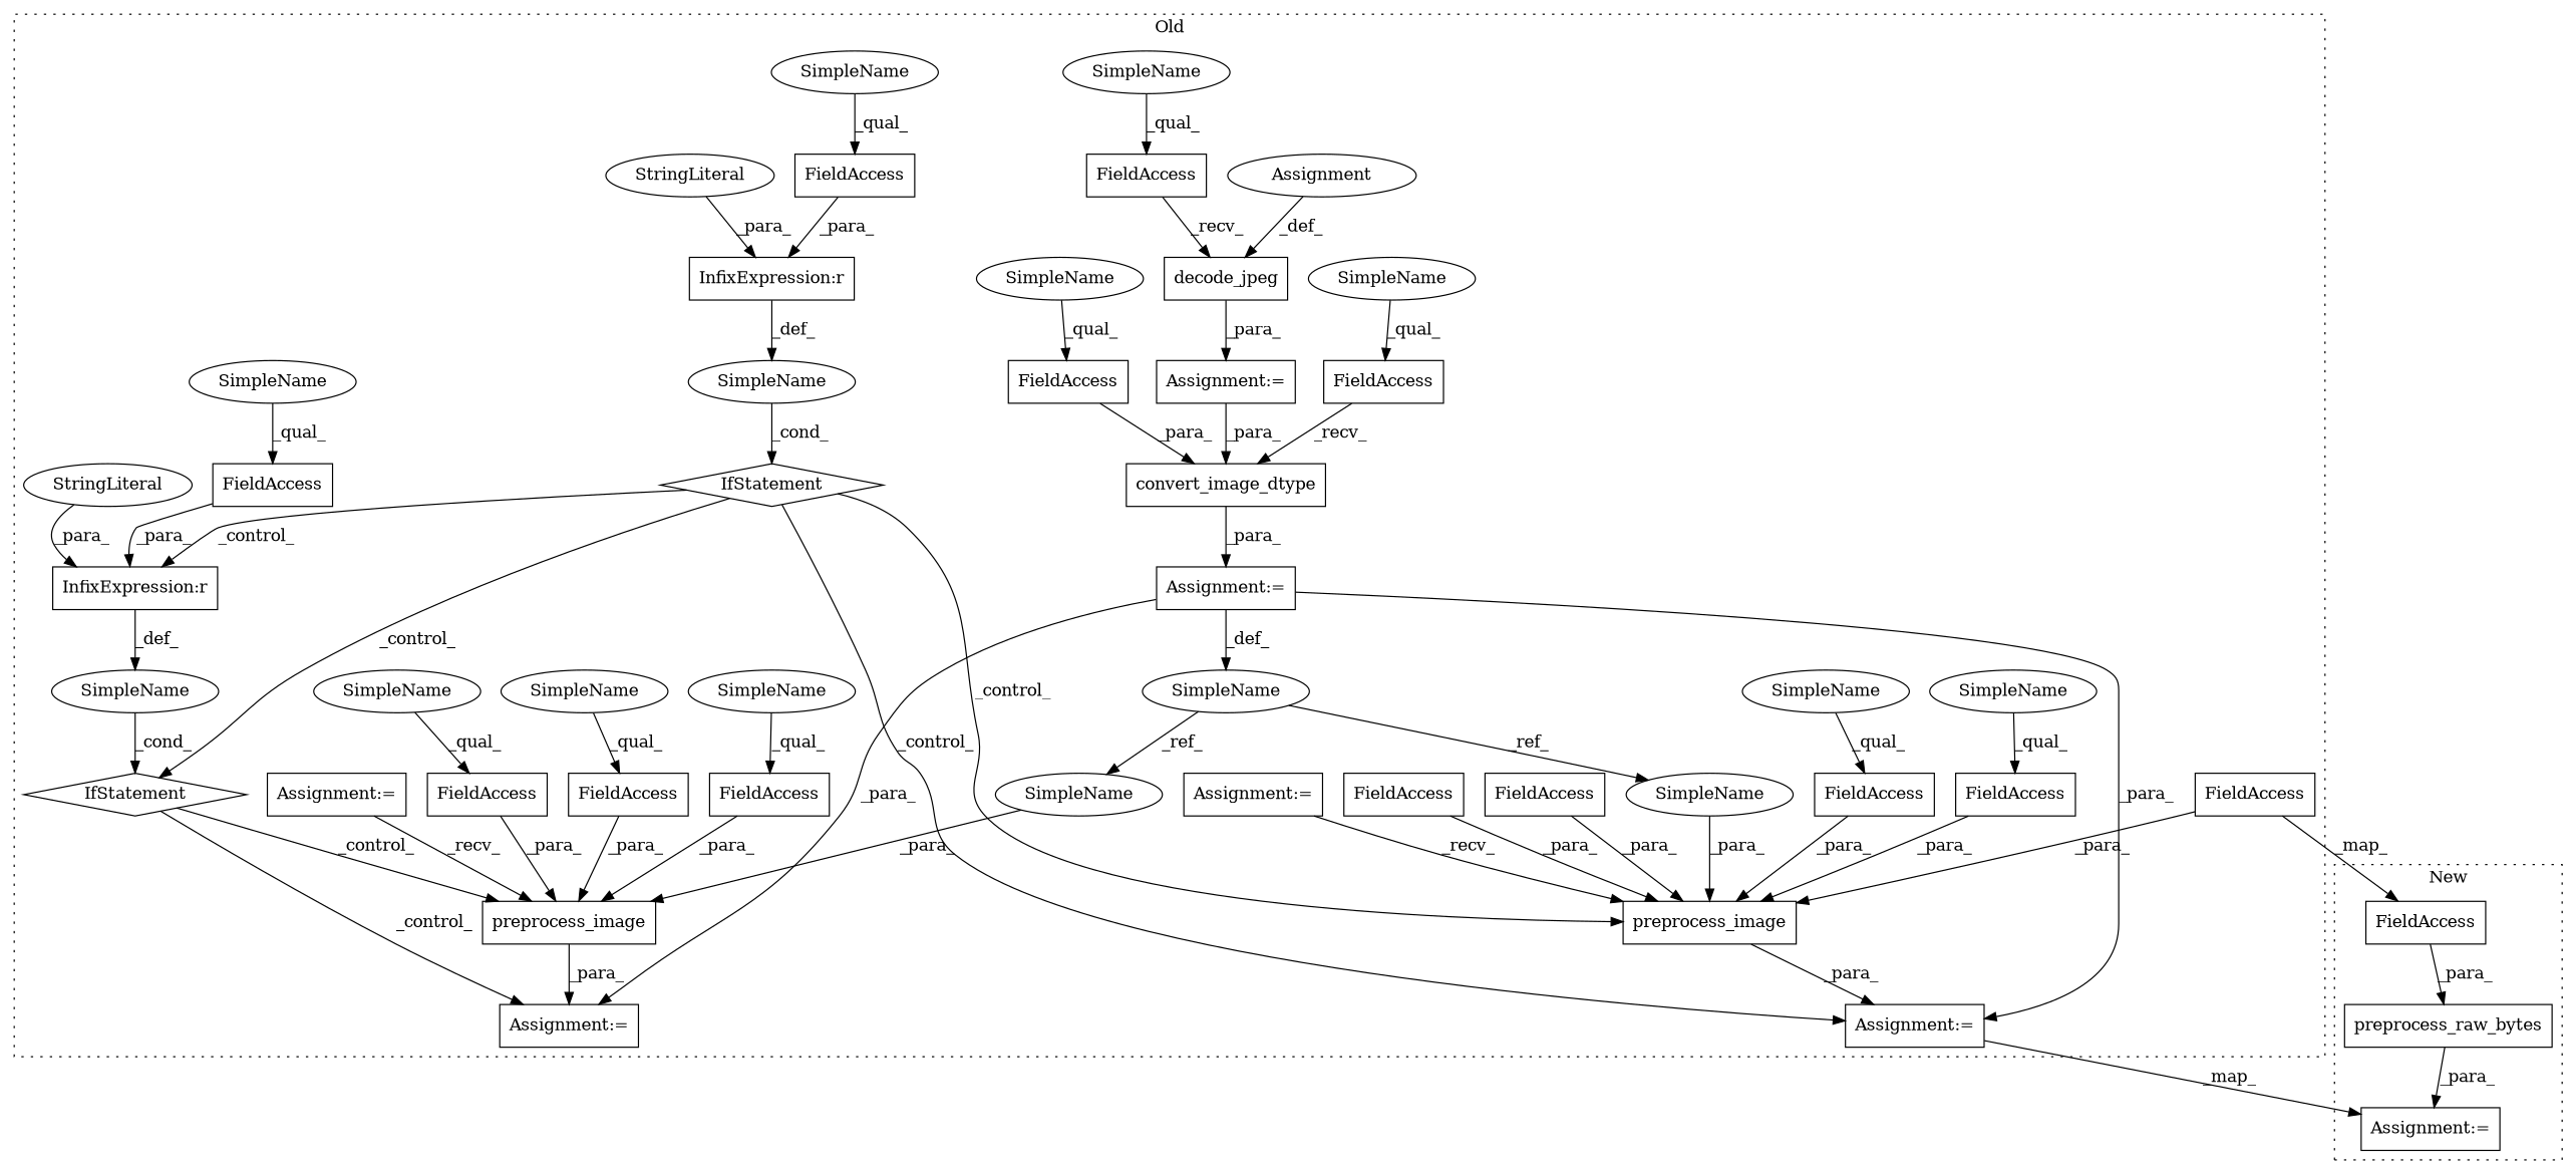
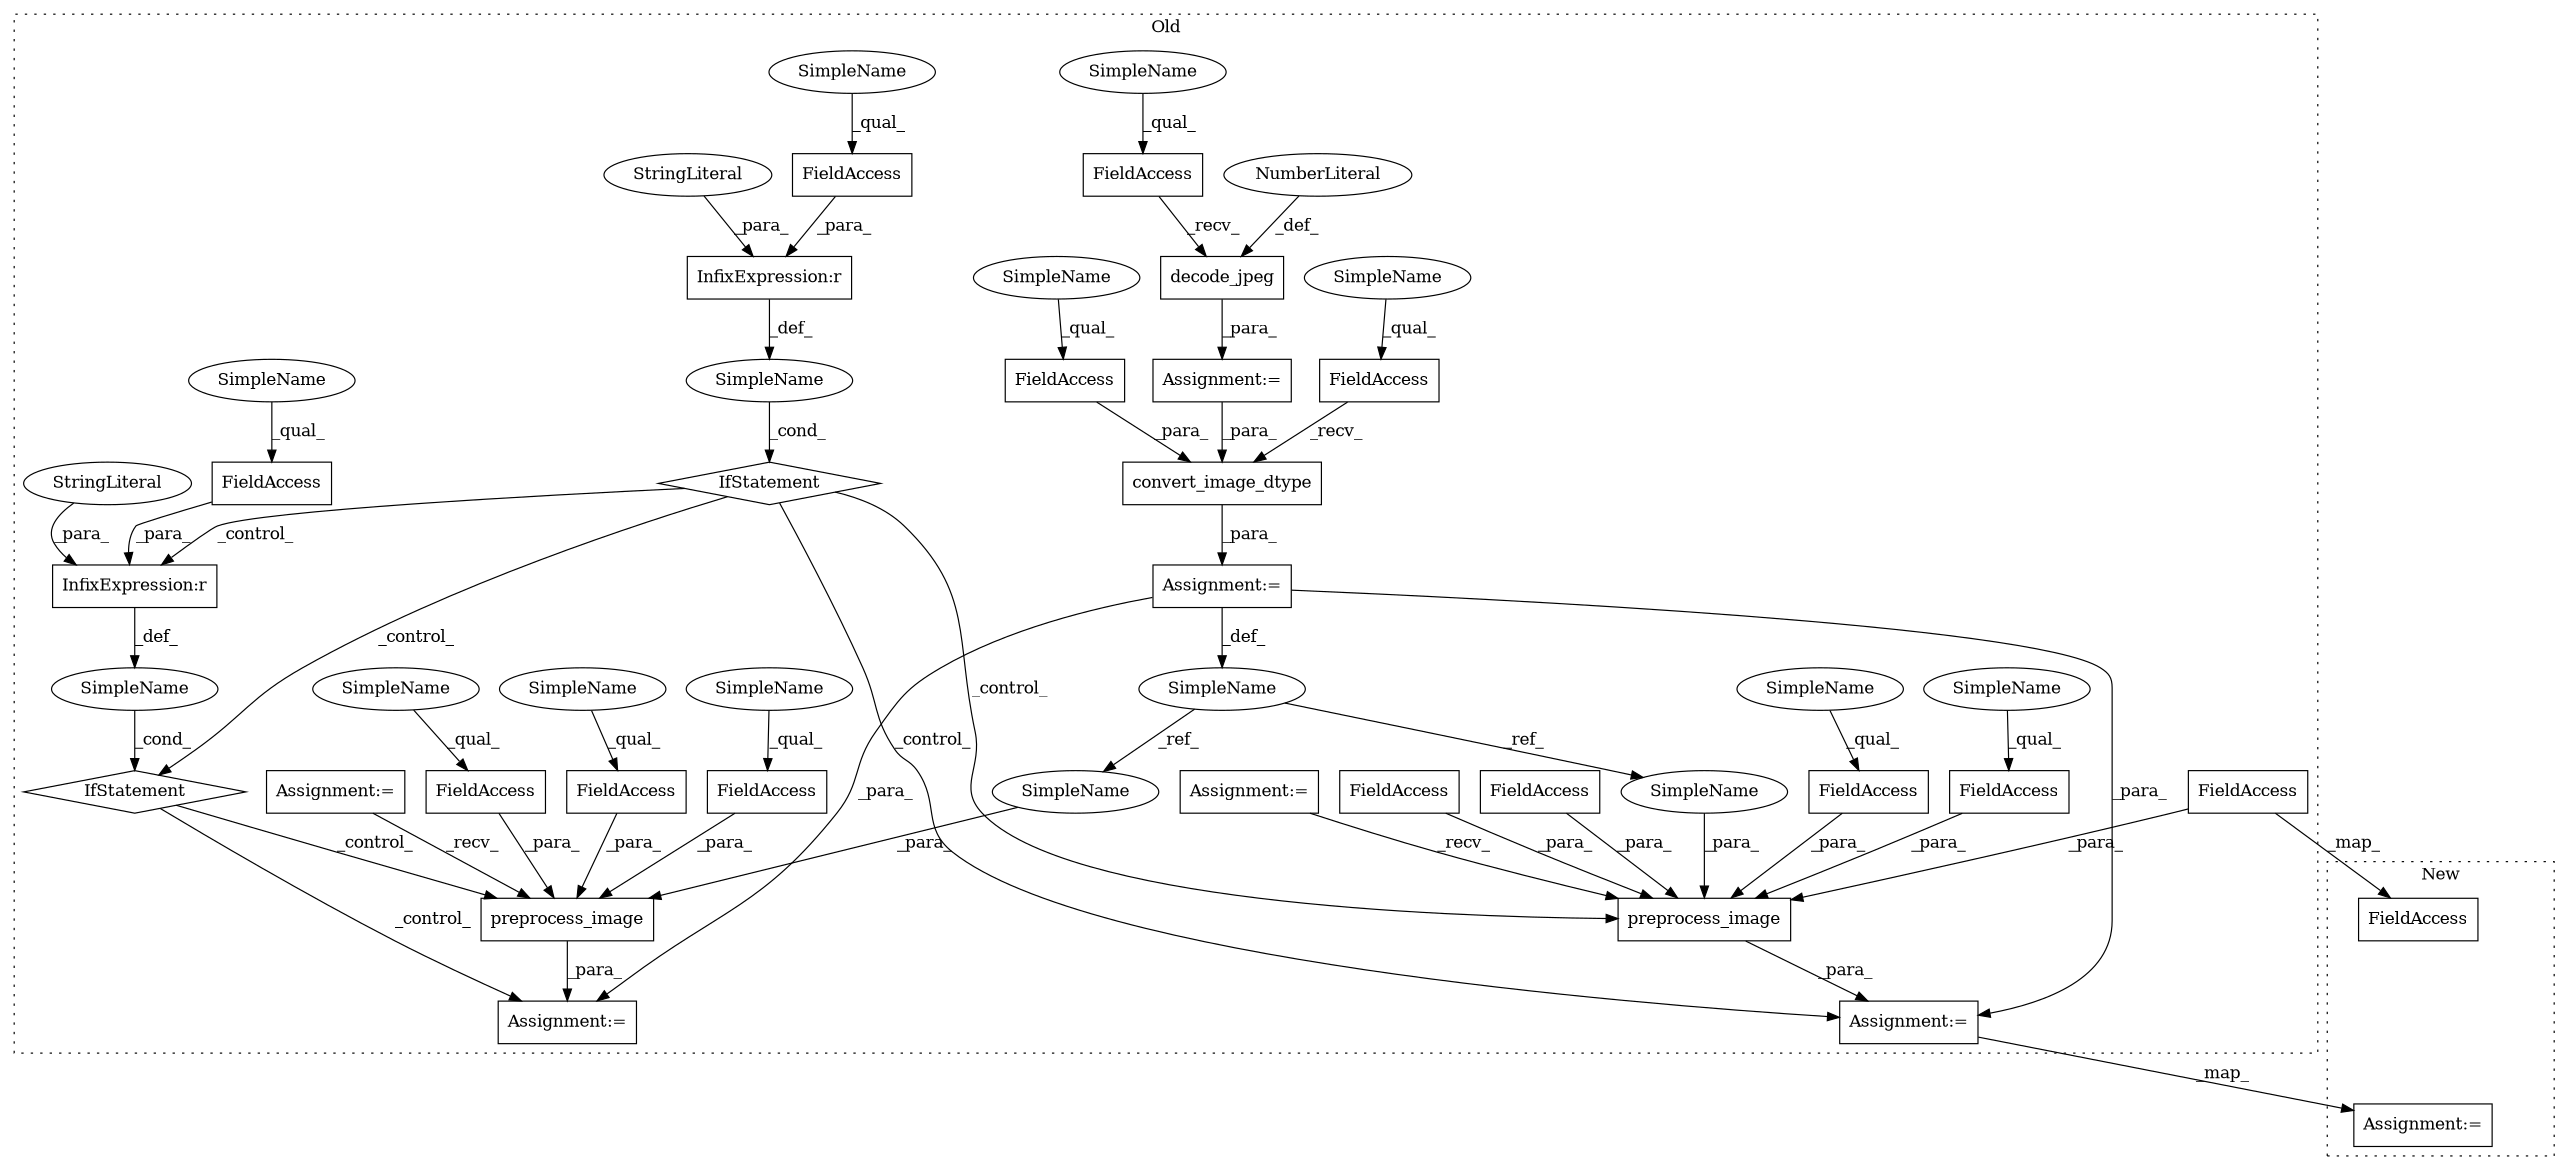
  digraph {
    node [a=42 l=5 shape=box]
    n1 [a=25 l="4,2" label=IfStatement s="7758,7796" shape=diamond]
    n2 [label=SimpleName shape=ellipse l=""]
    n3 [a=32 l="17,1" label=preprocess_image s="7836,7905"]
    n4 [a=32 l="12,1" label=decode_jpeg s="7475,7494"]
-   n5 [a=34 l=1 label=Assignment s=7493 shape=ellipse]
+   n5 [a=34 l=1 label=NumberLiteral s=7493 shape=ellipse]
    n6 [label=SimpleName shape=ellipse l=""]
    n7 [label=SimpleName s=7501 shape=ellipse]
    n8 [a=32 l="17,1" label=preprocess_image s="7641,7739"]
    n9 [a=27 l=4 label="InfixExpression:r" s=7598]
    n10 [a=27 l=4 label="InfixExpression:r" s=7781]
    n11 [a=22 l=11 label=FieldAccess s=7872]
    n12 [a=22 l=19 label=FieldAccess s=7762]
    n13 [a=22 l=16 label=FieldAccess s=7706]
    n14 [a=22 l=12 label=FieldAccess s=7664]
    n15 [a=22 l=19 label=FieldAccess s=7579]
    n16 [a=22 l=16 label=FieldAccess s=7723]
    n17 [a=22 l=12 label=FieldAccess s=7859]
    n18 [a=22 l=16 label=FieldAccess s=7458]
    n19 [a=22 l=18 label=FieldAccess s=7550]
    n20 [a=22 l=16 label=FieldAccess s=7507]
    n21 [a=22 l=11 label=FieldAccess s=7677]
    n22 [a=22 l=16 label=FieldAccess s=7884]
    n23 [a=22 l=16 label=FieldAccess s=7689]
    n24 [a=25 l="4,2" label=IfStatement s="7575,7607" shape=diamond]
    n25 [a=45 label=StringLiteral s=7602 shape=ellipse]
    n26 [a=7 l=1 label="Assignment:=" s=7457]
    n27 [a=45 l=11 label=StringLiteral s=7785 shape=ellipse]
    n28 [a=7 l=17 label="Assignment:=" s=5976]
    n29 [a=7 l=23 label="Assignment:=" s=5881]
    n30 [a=7 l=1 label="Assignment:=" s=7811]
    n31 [a=7 l=1 label="Assignment:=" s=7506]
    n32 [a=7 l=1 label="Assignment:=" s=7622]
    n33 [a=32 l="20,1" label=convert_image_dtype s="7524,7568"]
    n34 [l=10 label=SimpleName s=7458 shape=ellipse]
    n35 [l=10 label=SimpleName s=7550 shape=ellipse]
    n36 [l=10 label=SimpleName s=7507 shape=ellipse]
    n37 [l=4 label=SimpleName s=7884 shape=ellipse]
    n38 [label=SimpleName s=7658 shape=ellipse]
    n39 [label=SimpleName s=7853 shape=ellipse]
    n40 [label=SimpleName s=7579 shape=ellipse]
    n41 [label=SimpleName s=7677 shape=ellipse]
    n42 [label=SimpleName s=7872 shape=ellipse]
    n43 [label=SimpleName s=7859 shape=ellipse]
    n44 [label=SimpleName s=7762 shape=ellipse]
    n45 [label=SimpleName s=7664 shape=ellipse]
-   n46 [a=32 l="21,1" label=preprocess_raw_bytes s="8279,8327"]
    n47 [a=22 l=16 label=FieldAccess s=8306]
    n48 [a=7 l=1 label="Assignment:=" s=8278]
    subgraph cluster_1 {
      label=Old
      style=dotted
      n1
      n2
      n3
      n4
      n5
      n6
      n7
      n8
      n9
      n10
      n11
      n12
      n13
      n14
      n15
      n16
      n17
      n18
      n19
      n20
      n21
      n22
      n23
      n24
      n25
      n26
      n27
      n28
      n29
      n30
      n31
      n32
      n33
      n34
      n35
      n36
      n37
      n38
      n39
      n40
      n41
      n42
      n43
      n44
      n45
    }
    subgraph cluster_2 {
      label=New
      style=dotted
-     n46
      n47
      n48
    }
    n1 -> n3 [label=_control_]
    n1 -> n30 [label=_control_]
    n2 -> n1 [label=_cond_]
    n3 -> n30 [label=_para_]
    n4 -> n26 [label=_para_]
    n5 -> n4 [label=_def_]
    n6 -> n24 [label=_cond_]
    n7 -> n38 [label=_ref_]
    n7 -> n39 [label=_ref_]
    n8 -> n32 [label=_para_]
    n9 -> n6 [label=_def_]
    n10 -> n2 [label=_def_]
    n11 -> n3 [label=_para_]
    n12 -> n10 [label=_para_]
    n13 -> n8 [label=_para_]
    n14 -> n8 [label=_para_]
    n15 -> n9 [label=_para_]
    n16 -> n8 [label=_para_]
    n17 -> n3 [label=_para_]
    n18 -> n4 [label=_recv_]
    n19 -> n33 [label=_para_]
    n20 -> n33 [label=_recv_]
    n21 -> n8 [label=_para_]
    n22 -> n3 [label=_para_]
    n23 -> n8 [label=_para_]
    n23 -> n47 [label=_map_]
    n24 -> n1 [label=_control_]
    n24 -> n8 [label=_control_]
    n24 -> n10 [label=_control_]
    n24 -> n32 [label=_control_]
    n25 -> n9 [label=_para_]
    n26 -> n33 [label=_para_]
    n27 -> n10 [label=_para_]
    n28 -> n8 [label=_recv_]
    n29 -> n3 [label=_recv_]
    n31 -> n7 [label=_def_]
    n31 -> n30 [label=_para_]
    n31 -> n32 [label=_para_]
    n32 -> n48 [label=_map_]
    n33 -> n31 [label=_para_]
    n34 -> n18 [label=_qual_]
    n35 -> n19 [label=_qual_]
    n36 -> n20 [label=_qual_]
    n37 -> n22 [label=_qual_]
    n38 -> n8 [label=_para_]
    n39 -> n3 [label=_para_]
    n40 -> n15 [label=_qual_]
    n41 -> n21 [label=_qual_]
    n42 -> n11 [label=_qual_]
    n43 -> n17 [label=_qual_]
    n44 -> n12 [label=_qual_]
    n45 -> n14 [label=_qual_]
-   n46 -> n48 [label=_para_]
-   n47 -> n46 [label=_para_]
  }
